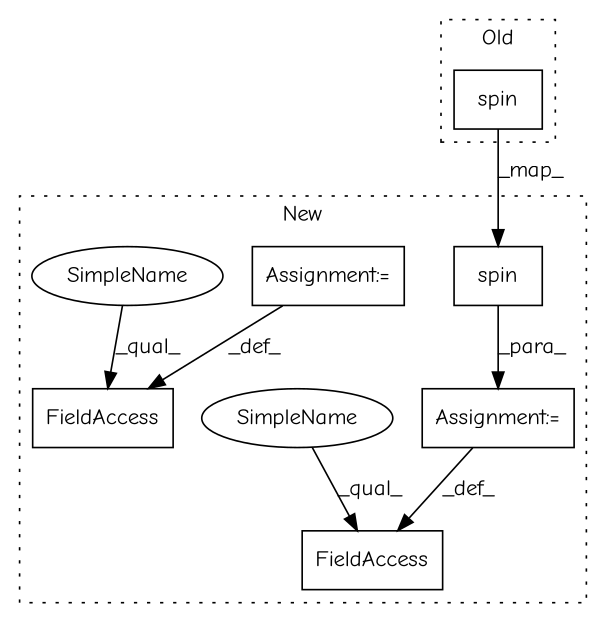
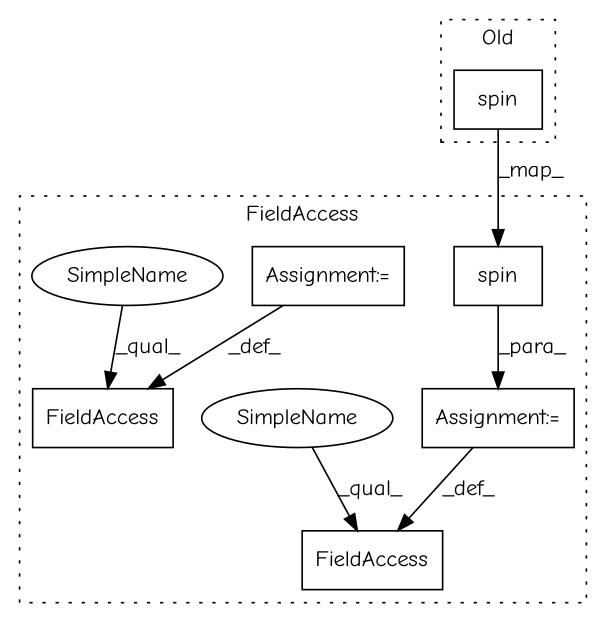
  digraph {
    fontname="Comic Neue"
    node [a=32 l="5,1" s=1290 shape=box fontname="Comic Neue"]
    edge [fontname="Comic Neue"]
    n1 [label=spin s="1313,1412"]
    n2 [a=22 l=18 label=FieldAccess]
    n3 [a=7 l=1 label="Assignment:=" s=1308]
    n4 [a=22 l=19 label=FieldAccess s=1581]
    n5 [a=7 l=1 label="Assignment:=" s=1600]
    n6 [a=42 l=4 label=SimpleName shape=ellipse]
    n7 [a=42 l=4 label=SimpleName s=1581 shape=ellipse]
    n8 [label=spin s="1277,1376"]
    subgraph cluster_1 {
-     label=New
+     label=FieldAccess
      style=dotted
      n1
      n2
      n3
      n4
      n5
      n6
      n7
    }
    subgraph cluster_2 {
      label=Old
      style=dotted
      n8
    }
    n1 -> n3 [label=_para_]
    n3 -> n2 [label=_def_]
    n5 -> n4 [label=_def_]
    n6 -> n2 [label=_qual_]
    n7 -> n4 [label=_qual_]
    n8 -> n1 [label=_map_]
  }
